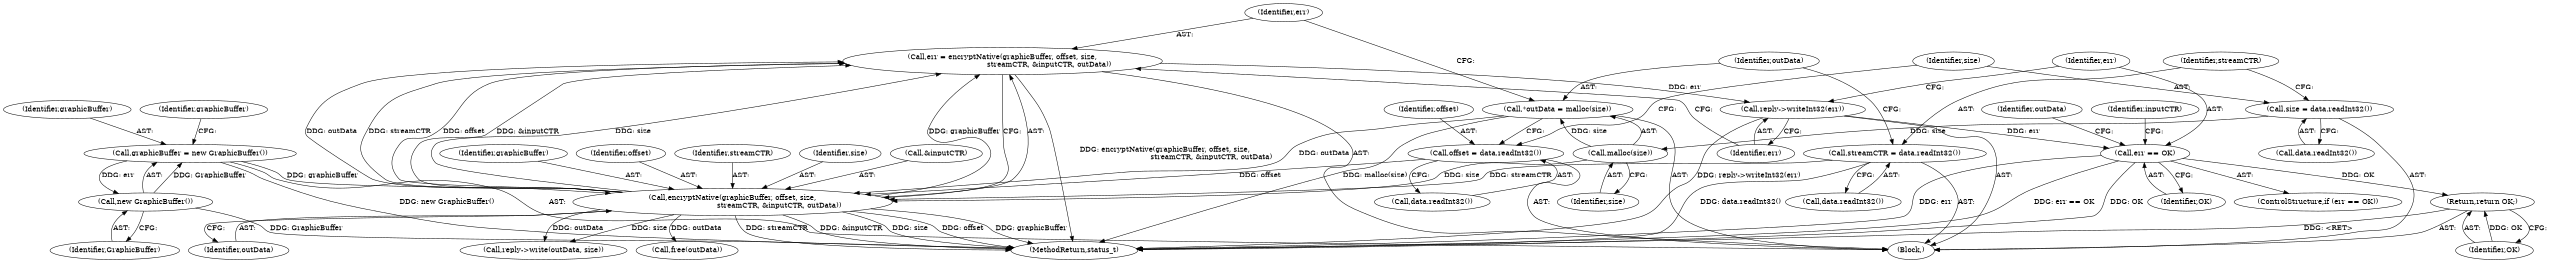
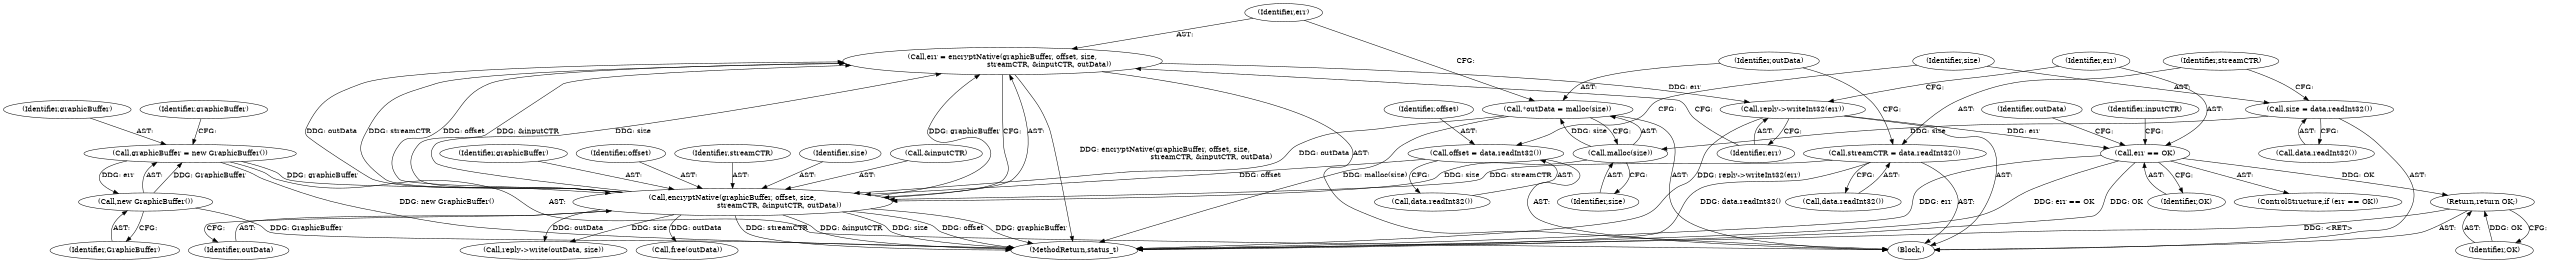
  digraph {
    n1 [label="(Call,err = encryptNative(graphicBuffer, offset, size,\n                                         streamCTR, &inputCTR, outData))"]
    n2 [label="(Call,encryptNative(graphicBuffer, offset, size,\n                                         streamCTR, &inputCTR, outData))"]
    n3 [label="(Call,reply->writeInt32(err))"]
    n4 [label="(Block,)"]
    n5 [label="(MethodReturn,status_t)"]
    n6 [label="(Identifier,outData)"]
    n7 [label="(Call,reply->write(outData, size))"]
    n8 [label="(Call,free(outData))"]
    n9 [label="(Call,err == OK)"]
    n10 [label="(Identifier,err)"]
    n11 [label="(Call,graphicBuffer = new GraphicBuffer())"]
    n12 [label="(Call,new GraphicBuffer())"]
    n13 [label="(Identifier,GraphicBuffer)"]
    n14 [label="(Call,offset = data.readInt32())"]
    n15 [label="(Call,data.readInt32())"]
    n16 [label="(Call,malloc(size))"]
    n17 [label="(Call,*outData = malloc(size))"]
    n18 [label="(Identifier,size)"]
    n19 [label="(Call,size = data.readInt32())"]
    n20 [label="(Call,data.readInt32())"]
    n21 [label="(Call,streamCTR = data.readInt32())"]
    n22 [label="(Call,data.readInt32())"]
    n23 [label="(Return,return OK;)"]
    n24 [label="(Identifier,OK)"]
    n25 [label="(ControlStructure,if (err == OK))"]
    n26 [label="(Identifier,OK)"]
    n27 [label="(Identifier,graphicBuffer)"]
    n28 [label="(Identifier,offset)"]
    n29 [label="(Identifier,err)"]
    n30 [label="(Identifier,err)"]
    n31 [label="(Identifier,graphicBuffer)"]
    n32 [label="(Identifier,outData)"]
    n33 [label="(Identifier,size)"]
    n34 [label="(Identifier,outData)"]
    n35 [label="(Identifier,offset)"]
    n36 [label="(Identifier,streamCTR)"]
    n37 [label="(Identifier,size)"]
    n38 [label="(Identifier,streamCTR)"]
    n39 [label="(Call,&inputCTR)"]
    n40 [label="(Identifier,graphicBuffer)"]
    n41 [label="(Identifier,inputCTR)"]
    n1 -> n2 [label="CFG: "]
    n1 -> n3 [label="DDG: err"]
    n1 -> n4 [label="AST: "]
    n1 -> n5 [label="DDG: encryptNative(graphicBuffer, offset, size,\n                                         streamCTR, &inputCTR, outData)"]
    n2 -> n1 [label="AST: "]
    n2 -> n1 [label="DDG: outData"]
    n2 -> n1 [label="DDG: streamCTR"]
    n2 -> n1 [label="DDG: offset"]
    n2 -> n1 [label="DDG: &inputCTR"]
    n2 -> n1 [label="DDG: size"]
    n2 -> n1 [label="DDG: graphicBuffer"]
    n2 -> n5 [label="DDG: offset"]
    n2 -> n5 [label="DDG: graphicBuffer"]
    n2 -> n5 [label="DDG: streamCTR"]
    n2 -> n5 [label="DDG: &inputCTR"]
    n2 -> n5 [label="DDG: size"]
    n2 -> n6 [label="CFG: "]
    n2 -> n7 [label="DDG: outData"]
    n2 -> n7 [label="DDG: size"]
    n2 -> n8 [label="DDG: outData"]
    n3 -> n4 [label="AST: "]
    n3 -> n5 [label="DDG: reply->writeInt32(err)"]
    n3 -> n9 [label="DDG: err"]
    n3 -> n10 [label="CFG: "]
    n6 -> n2 [label="AST: "]
    n9 -> n5 [label="DDG: err"]
    n9 -> n5 [label="DDG: err == OK"]
    n9 -> n5 [label="DDG: OK"]
    n9 -> n23 [label="DDG: OK"]
    n9 -> n24 [label="CFG: "]
    n9 -> n25 [label="AST: "]
    n10 -> n1 [label="CFG: "]
    n10 -> n3 [label="AST: "]
    n11 -> n2 [label="DDG: graphicBuffer"]
    n11 -> n4 [label="AST: "]
    n11 -> n5 [label="DDG: new GraphicBuffer()"]
    n11 -> n12 [label="DDG: err"]
    n12 -> n5 [label="DDG: GraphicBuffer"]
    n12 -> n11 [label="AST: "]
    n12 -> n11 [label="DDG: GraphicBuffer"]
    n12 -> n13 [label="CFG: "]
    n13 -> n12 [label="AST: "]
    n14 -> n2 [label="DDG: offset"]
    n14 -> n4 [label="AST: "]
    n14 -> n15 [label="CFG: "]
    n15 -> n14 [label="AST: "]
    n16 -> n2 [label="DDG: size"]
    n16 -> n17 [label="AST: "]
    n16 -> n17 [label="DDG: size"]
    n16 -> n18 [label="CFG: "]
    n17 -> n2 [label="DDG: outData"]
    n17 -> n4 [label="AST: "]
    n17 -> n5 [label="DDG: malloc(size)"]
-   n17 -> n14 [label="CFG: "]
+   n17 -> n16 [label="CFG: "]
    n18 -> n16 [label="AST: "]
    n19 -> n4 [label="AST: "]
    n19 -> n16 [label="DDG: size"]
    n19 -> n20 [label="CFG: "]
    n20 -> n19 [label="AST: "]
    n21 -> n2 [label="DDG: streamCTR"]
    n21 -> n4 [label="AST: "]
    n21 -> n5 [label="DDG: data.readInt32()"]
    n21 -> n22 [label="CFG: "]
    n22 -> n21 [label="AST: "]
    n23 -> n4 [label="AST: "]
    n23 -> n5 [label="DDG: <RET>"]
    n23 -> n26 [label="CFG: "]
    n24 -> n9 [label="AST: "]
    n26 -> n23 [label="AST: "]
    n26 -> n23 [label="DDG: OK"]
    n27 -> n2 [label="AST: "]
    n28 -> n2 [label="AST: "]
    n29 -> n1 [label="AST: "]
    n29 -> n17 [label="CFG: "]
    n30 -> n3 [label="CFG: "]
    n30 -> n9 [label="AST: "]
    n31 -> n11 [label="CFG: "]
    n32 -> n17 [label="AST: "]
    n32 -> n21 [label="CFG: "]
    n33 -> n14 [label="CFG: "]
    n33 -> n19 [label="AST: "]
    n34 -> n9 [label="CFG: "]
    n35 -> n14 [label="AST: "]
    n36 -> n2 [label="AST: "]
    n37 -> n2 [label="AST: "]
    n38 -> n19 [label="CFG: "]
    n38 -> n21 [label="AST: "]
    n39 -> n2 [label="AST: "]
    n40 -> n11 [label="AST: "]
    n41 -> n9 [label="CFG: "]
  }
